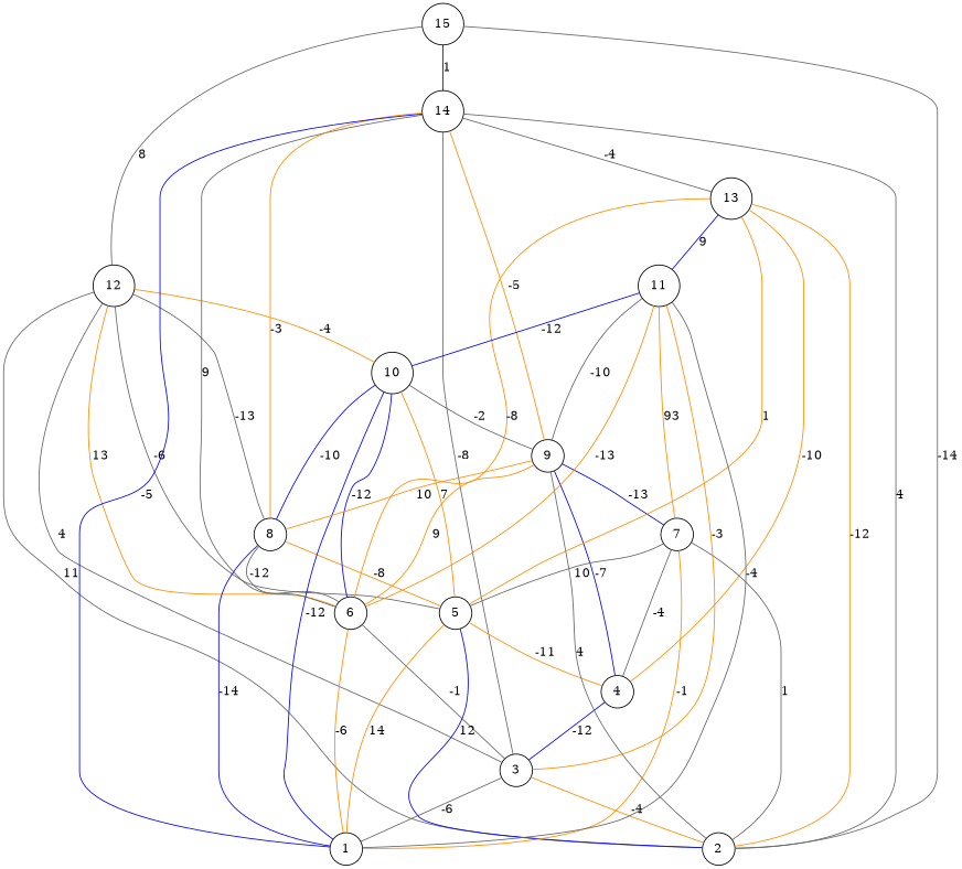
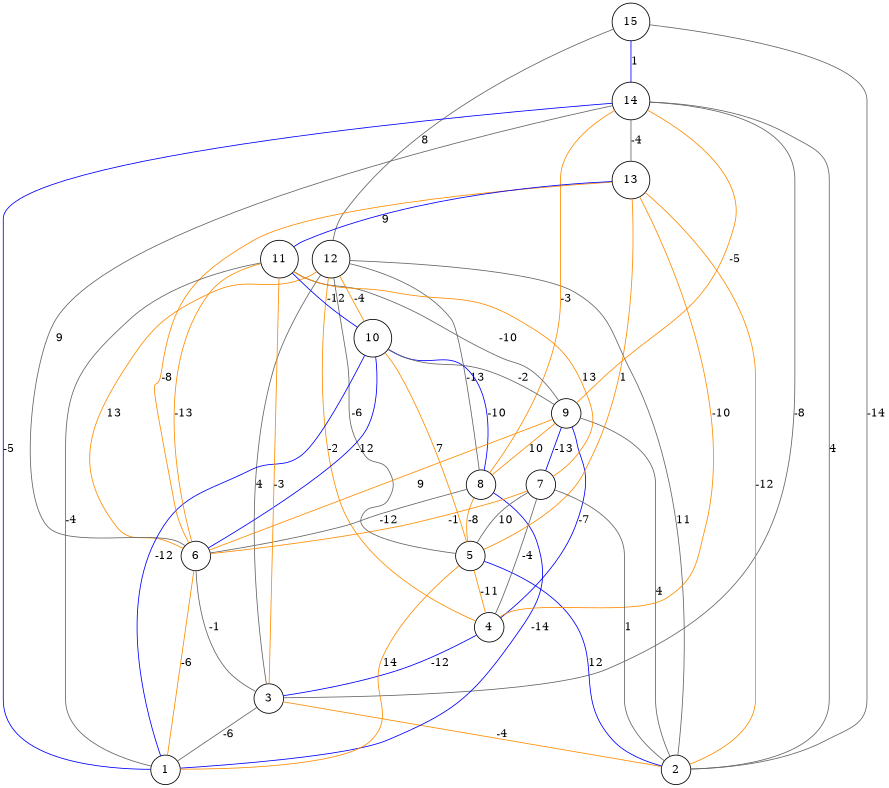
  graph {
    fontname="Helvetica,Arial,sans-serif"
    node [shape=circle]
    edge [color=darkorange]
    15
    2
    12
    14
    3
    6
    8
    4
    5
    10
    1
    9
    13
    7
    11
    15 -- 2 [color=gray40 label=-14]
    15 -- 12 [color=gray40 label=8]
    15 -- 14 [color=blue label=1]
    12 -- 2 [color=gray40 label=11]
    12 -- 3 [color=gray40 label=4]
    12 -- 6 [label=13]
    12 -- 8 [color=gray40 label=-13]
+   12 -- 4 [label=-2]
    12 -- 5 [color=gray40 label=-6]
    12 -- 10 [label=-4]
    14 -- 2 [color=gray40 label=4]
    14 -- 3 [color=gray40 label=-8]
    14 -- 6 [color=gray40 label=9]
    14 -- 8 [label=-3]
    14 -- 1 [color=blue label=-5]
    14 -- 9 [label=-5]
    14 -- 13 [color=gray40 label=-4]
    3 -- 2 [label=-4]
    3 -- 1 [color=gray40 label=-6]
    6 -- 3 [color=gray40 label=-1]
    6 -- 1 [label=-6]
    8 -- 6 [color=gray40 label=-12]
    8 -- 5 [label=-8]
    8 -- 1 [color=blue label=-14]
    4 -- 3 [color=blue label=-12]
    5 -- 2 [color=blue label=12]
    5 -- 4 [label=-11]
    5 -- 1 [label=14]
    10 -- 6 [color=blue label=-12]
    10 -- 8 [color=blue label=-10]
    10 -- 5 [label=7]
    10 -- 1 [color=blue label=-12]
    10 -- 9 [color=gray40 label=-2]
    9 -- 2 [color=gray40 label=4]
    9 -- 6 [label=9]
    9 -- 8 [label=10]
    9 -- 4 [color=blue label=-7]
    9 -- 7 [color=blue label=-13]
    13 -- 2 [label=-12]
    13 -- 6 [label=-8]
    13 -- 4 [label=-10]
    13 -- 5 [label=1]
    13 -- 11 [color=blue label=9]
    7 -- 2 [color=gray40 label=1]
-   7 -- 1 [label=-1]
+   7 -- 6 [label=-1]
    7 -- 4 [color=gray40 label=-4]
    7 -- 5 [color=gray40 label=10]
    11 -- 3 [label=-3]
    11 -- 6 [label=-13]
    11 -- 10 [color=blue label=-12]
    11 -- 1 [color=gray40 label=-4]
    11 -- 9 [color=gray40 label=-10]
-   11 -- 7 [label=93]
+   11 -- 7 [label=13]
  }
